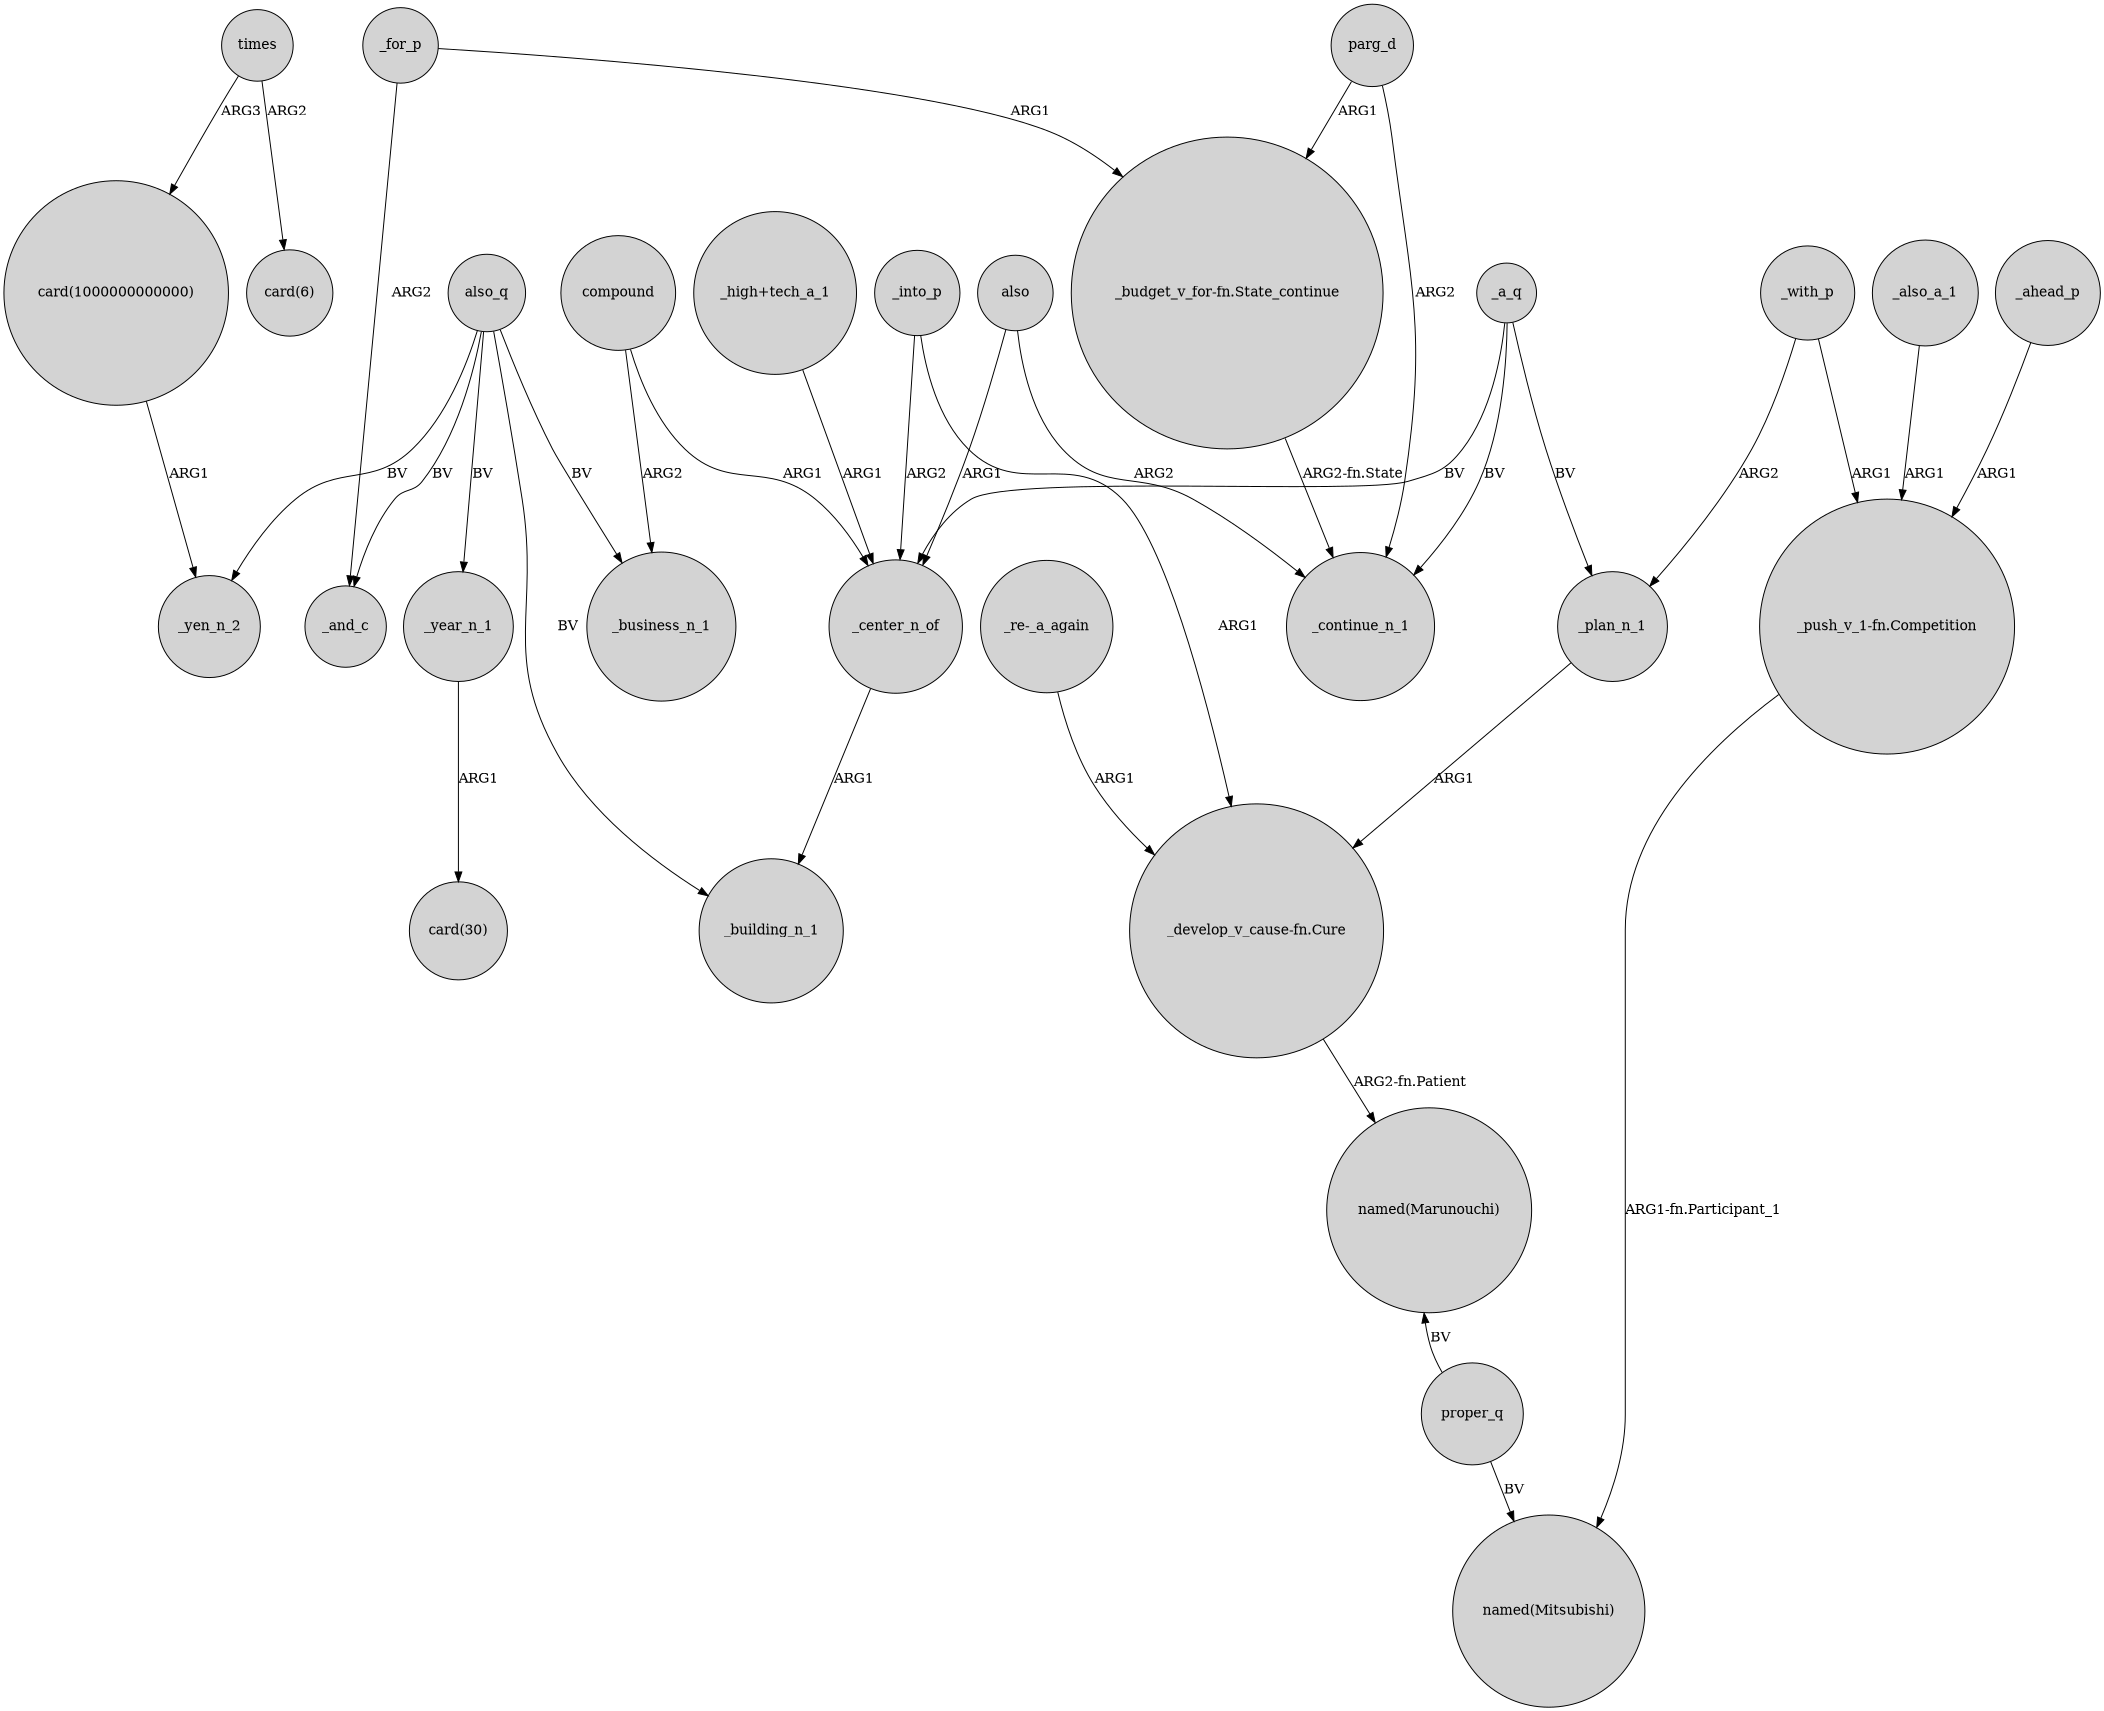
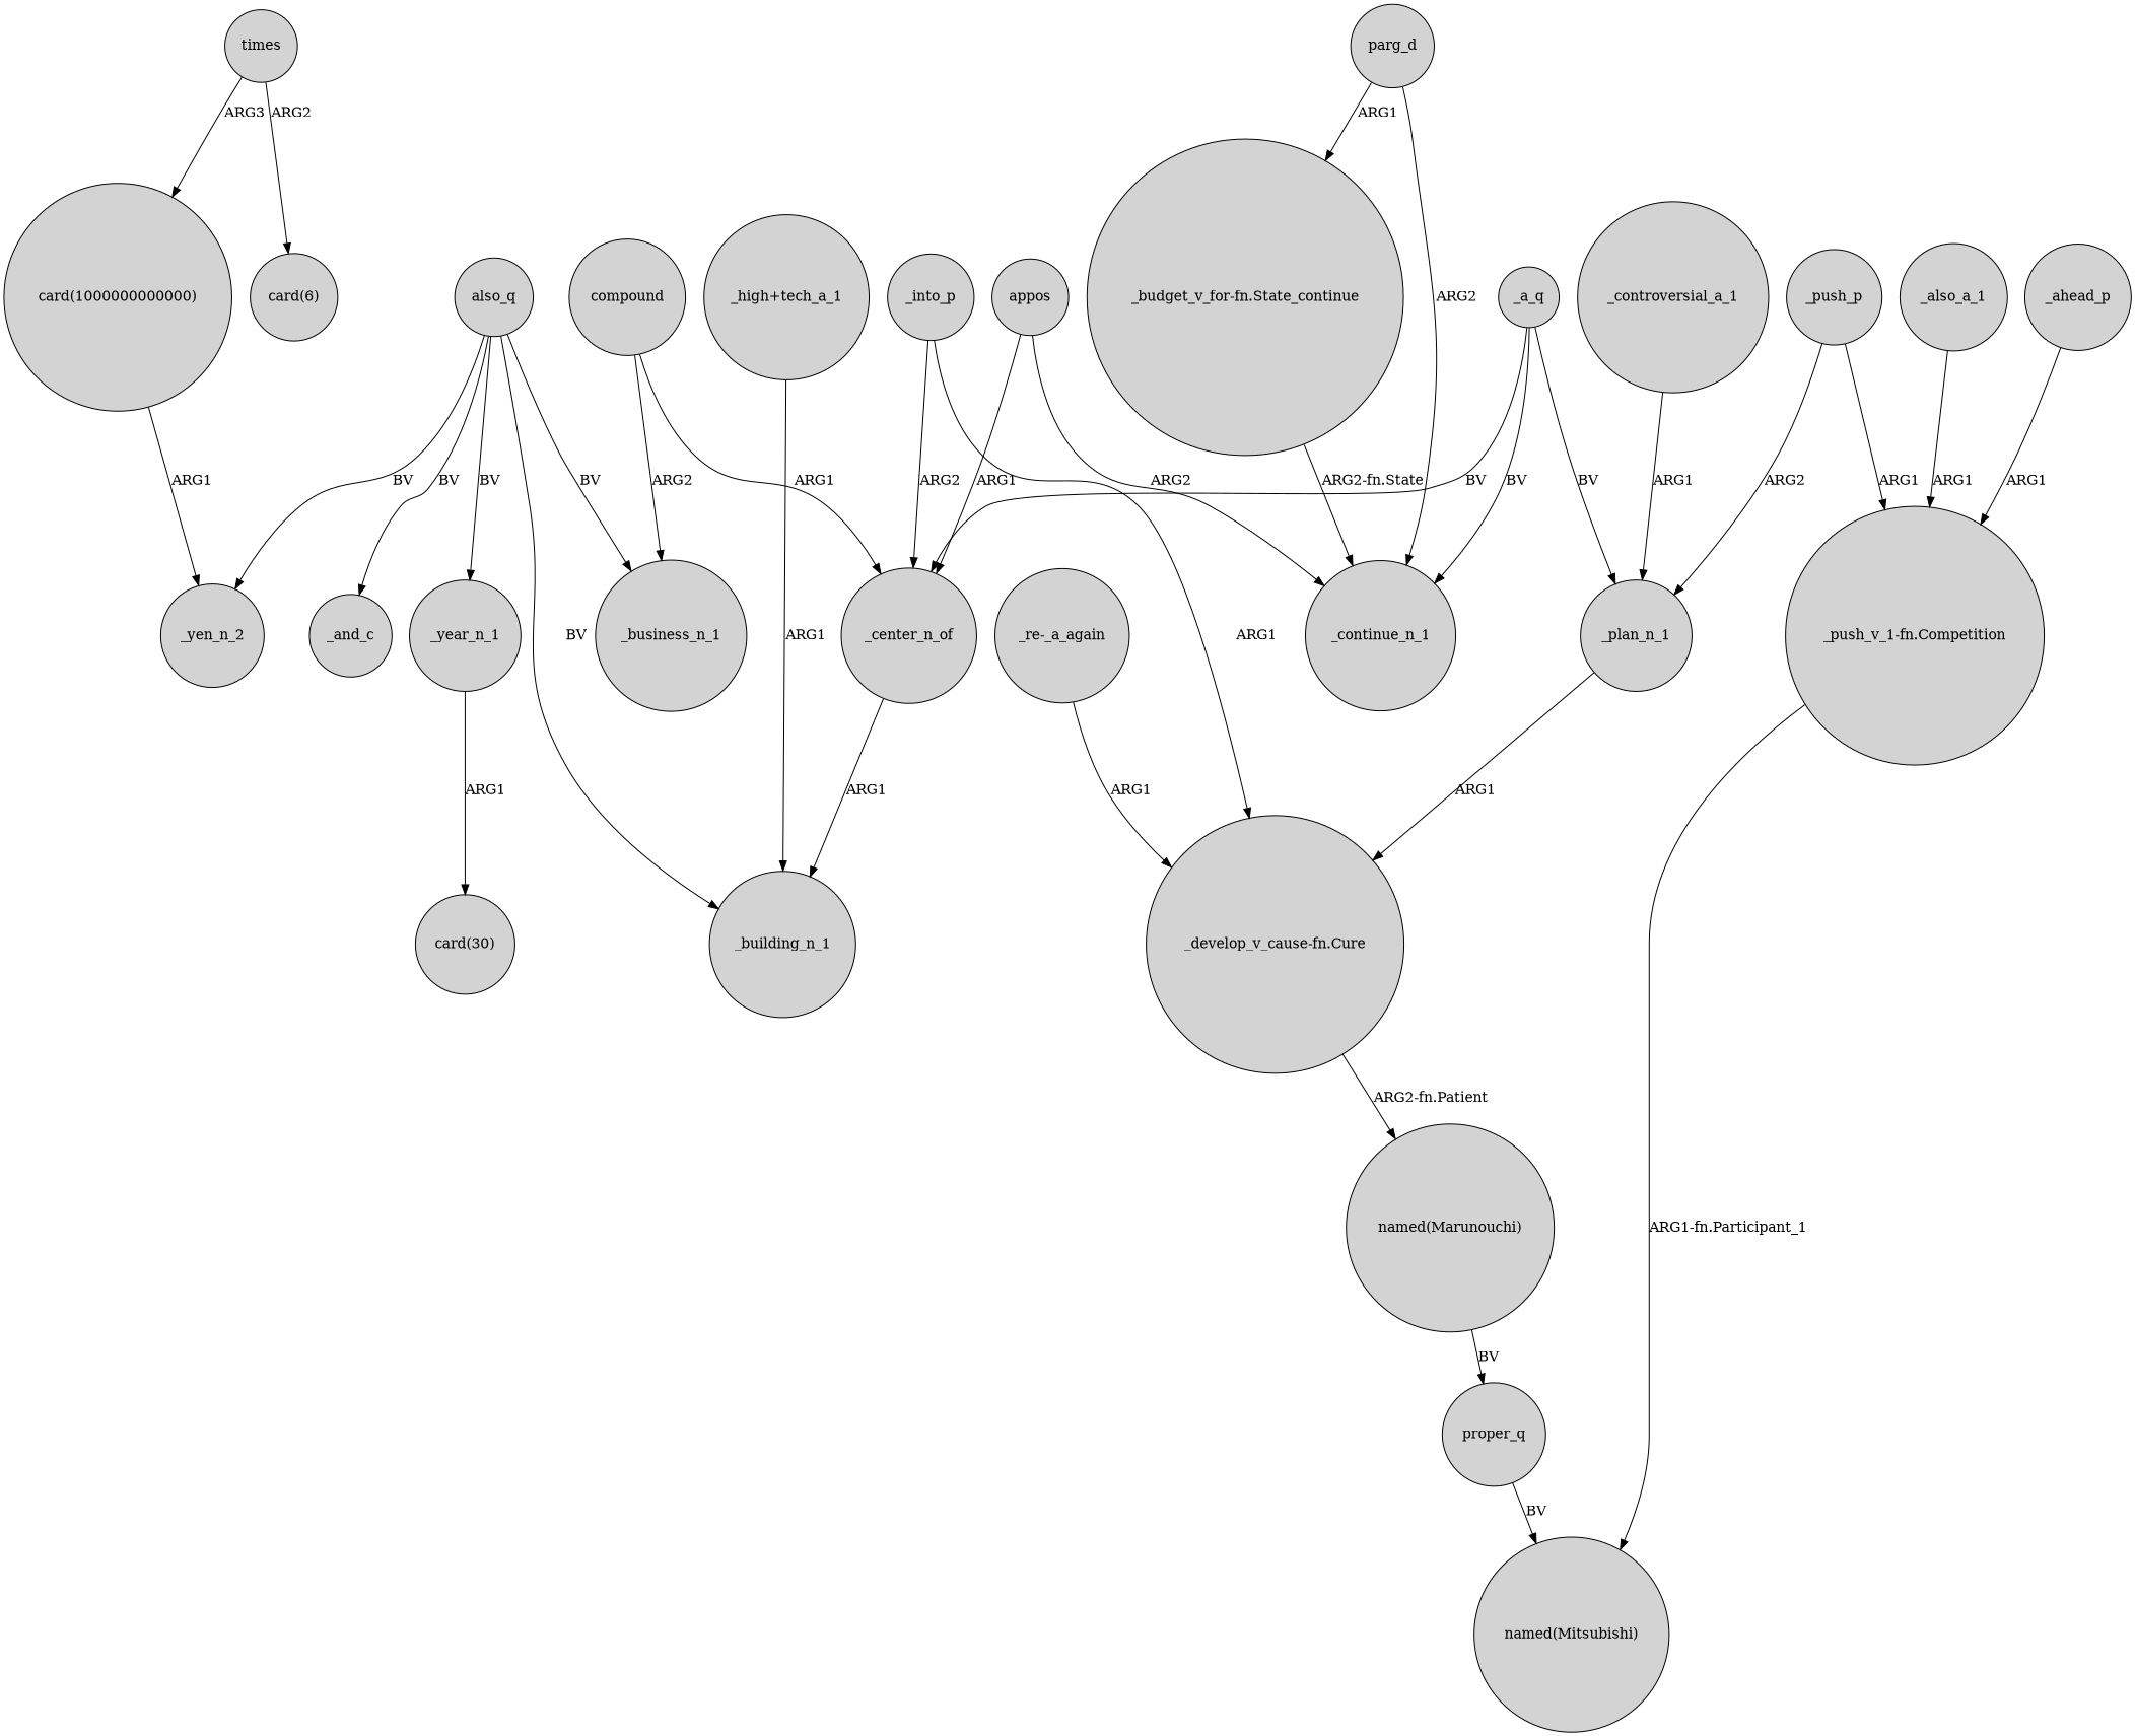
  digraph {
    node [shape=circle style=filled]
    n1 [label=_continue_n_1]
    "_budget_v_for-fn.State_continue"
    _plan_n_1
    "_develop_v_cause-fn.Cure"
    "named(Marunouchi)"
+   _controversial_a_1
    times
    "card(1000000000000)"
    "card(6)"
    _yen_n_2
-   _for_p
    _and_c
    _a_q
    _center_n_of
    _building_n_1
    _year_n_1
    "card(30)"
    compound
    _business_n_1
-   appos [label=also]
+   appos
    n21 [label=also_q]
    proper_q
    "named(Mitsubishi)"
-   _with_p
+   _with_p [label=_push_p]
    "_push_v_1-fn.Competition"
    "_high+tech_a_1"
    parg_d
    _also_a_1
    "_re-_a_again"
    _ahead_p
    _into_p
    "_budget_v_for-fn.State_continue" -> n1 [label="ARG2-fn.State"]
    _plan_n_1 -> "_develop_v_cause-fn.Cure" [label=ARG1]
    "_develop_v_cause-fn.Cure" -> "named(Marunouchi)" [label="ARG2-fn.Patient"]
+   _controversial_a_1 -> _plan_n_1 [label=ARG1]
    times -> "card(1000000000000)" [label=ARG3]
    times -> "card(6)" [label=ARG2]
    "card(1000000000000)" -> _yen_n_2 [label=ARG1]
-   _for_p -> "_budget_v_for-fn.State_continue" [label=ARG1]
-   _for_p -> _and_c [label=ARG2]
    _a_q -> n1 [label=BV]
    _a_q -> _plan_n_1 [label=BV]
    _a_q -> _center_n_of [label=BV]
    _center_n_of -> _building_n_1 [label=ARG1]
    _year_n_1 -> "card(30)" [label=ARG1]
    compound -> _center_n_of [label=ARG1]
    compound -> _business_n_1 [label=ARG2]
    appos -> n1 [label=ARG2]
    appos -> _center_n_of [label=ARG1]
    n21 -> _yen_n_2 [label=BV]
    n21 -> _and_c [label=BV]
    n21 -> _building_n_1 [label=BV]
    n21 -> _year_n_1 [label=BV]
    n21 -> _business_n_1 [label=BV]
-   proper_q -> "named(Marunouchi)" [label=BV]
+   "named(Marunouchi)" -> proper_q [label=BV]
    proper_q -> "named(Mitsubishi)" [label=BV]
    _with_p -> _plan_n_1 [label=ARG2]
    _with_p -> "_push_v_1-fn.Competition" [label=ARG1]
    "_push_v_1-fn.Competition" -> "named(Mitsubishi)" [label="ARG1-fn.Participant_1"]
-   "_high+tech_a_1" -> _center_n_of [label=ARG1]
+   "_high+tech_a_1" -> _building_n_1 [label=ARG1]
    parg_d -> n1 [label=ARG2]
    parg_d -> "_budget_v_for-fn.State_continue" [label=ARG1]
    _also_a_1 -> "_push_v_1-fn.Competition" [label=ARG1]
    "_re-_a_again" -> "_develop_v_cause-fn.Cure" [label=ARG1]
    _ahead_p -> "_push_v_1-fn.Competition" [label=ARG1]
    _into_p -> "_develop_v_cause-fn.Cure" [label=ARG1]
    _into_p -> _center_n_of [label=ARG2]
  }
